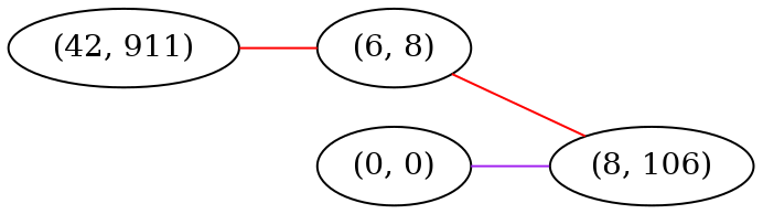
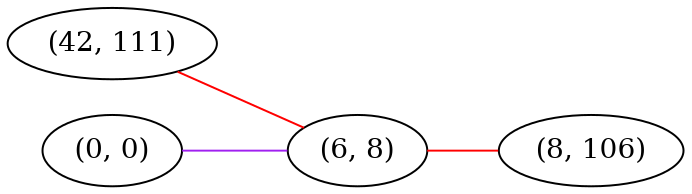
  graph {
    rankdir=LR
    edge [color=red weight=1]
-   "(42, 111)" [label="(42, 911)"]
+   "(42, 111)"
    "(6, 8)"
    "(0, 0)"
    "(8, 106)"
    "(42, 111)" -- "(6, 8)"
    "(6, 8)" -- "(8, 106)"
-   "(0, 0)" -- "(8, 106)" [color=purple weight=4]
+   "(0, 0)" -- "(6, 8)" [color=purple weight=4]
  }
